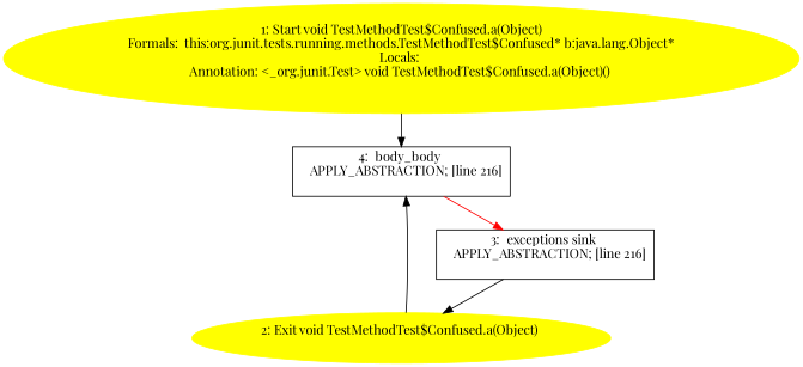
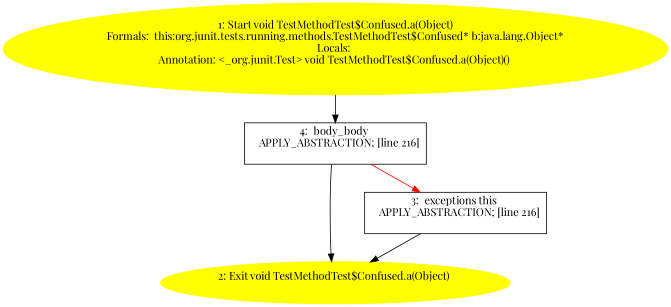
  digraph {
    fontname="Playfair Display"
    node [fontname="Playfair Display"]
    edge [fontname="Playfair Display"]
    n1 [color=yellow label="1: Start void TestMethodTest$Confused.a(Object)\nFormals:  this:org.junit.tests.running.methods.TestMethodTest$Confused* b:java.lang.Object*\nLocals: \nAnnotation: <_org.junit.Test> void TestMethodTest$Confused.a(Object)() \n  " style=filled]
    n2 [label="4:  body_body \n   APPLY_ABSTRACTION; [line 216]\n " shape=box]
    n3 [color=yellow label="2: Exit void TestMethodTest$Confused.a(Object) \n  " style=filled]
-   n4 [label="3:  exceptions sink \n   APPLY_ABSTRACTION; [line 216]\n " shape=box]
+   n4 [label="3:  exceptions this \n   APPLY_ABSTRACTION; [line 216]\n " shape=box]
    n1 -> n2
-   n3 -> n2
+   n2 -> n3
    n2 -> n4 [color=red]
    n4 -> n3
  }
